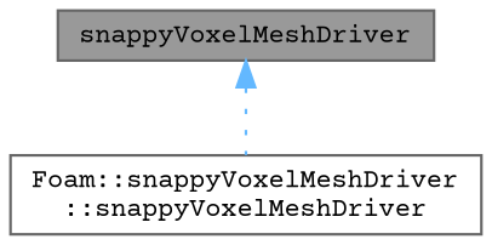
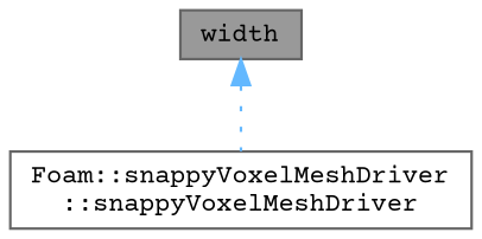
  digraph {
    rankdir=TB
    fontname="Courier Prime"
    node [fontname="Courier Prime" fontsize=10 shape=box style=filled]
-   n1 [color=gray40 fillcolor=grey60 fontcolor=black height=0.2 label=snappyVoxelMeshDriver width=0.4]
+   n1 [color=gray40 fillcolor=grey60 fontcolor=black height=0.2 label=width width=0.4]
    n2 [color=grey40 fillcolor=white height=0.2 label="Foam::snappyVoxelMeshDriver\l::snappyVoxelMeshDriver" width=0.4]
    n1 -> n2 [color=steelblue1 dir=back fontname="Courier Prime" fontsize=10 labelfontname=Helvetica labelfontsize=10 style=dotted]
  }
